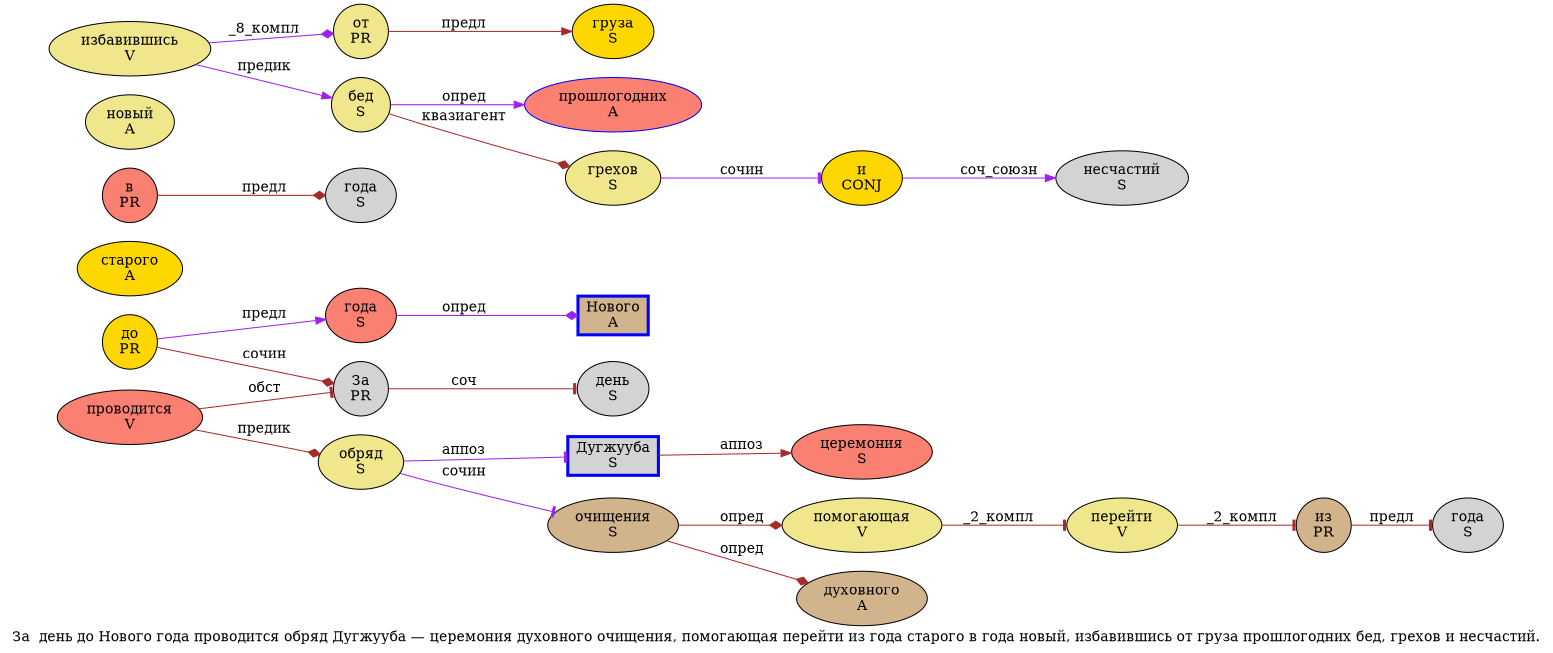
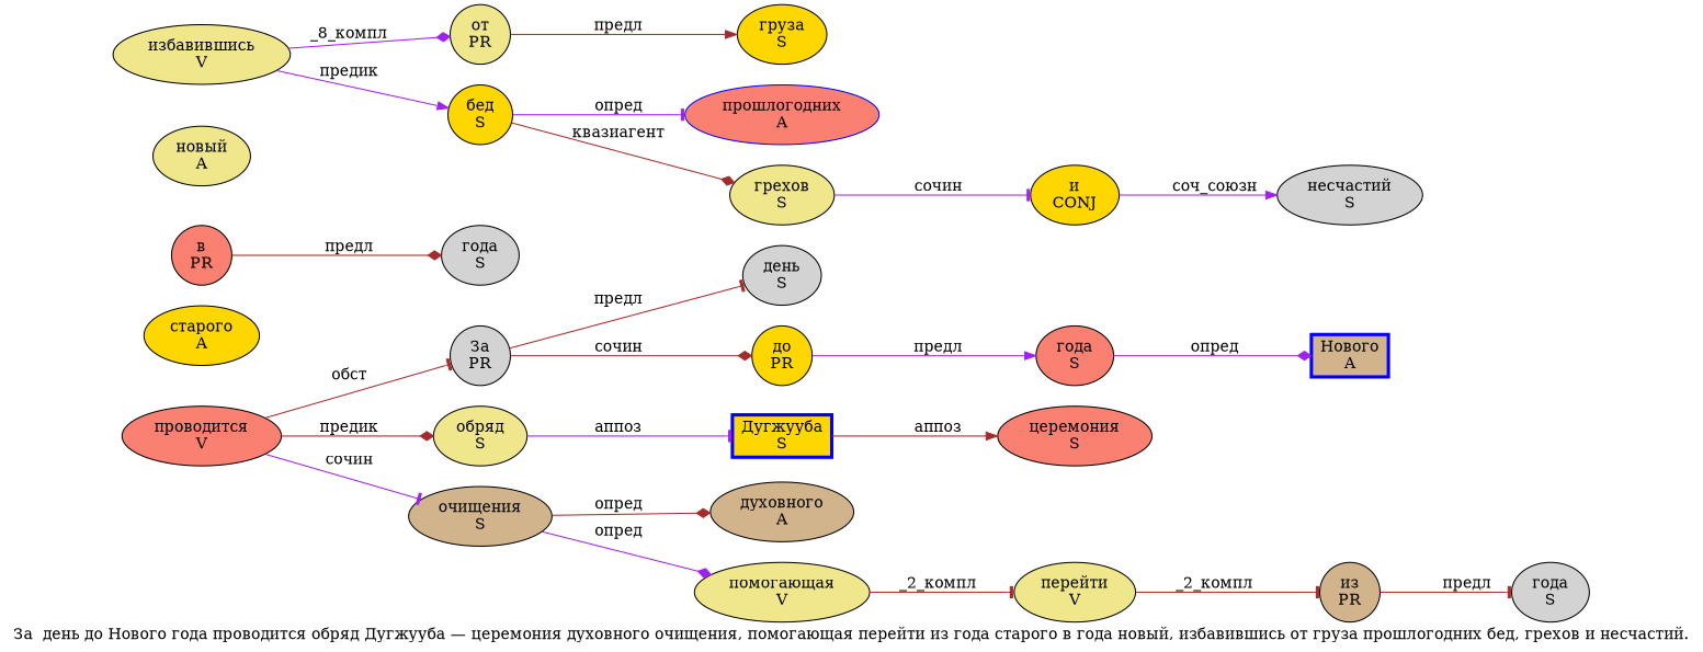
  digraph {
    label="За  день до Нового года проводится обряд Дугжууба — церемония духовного очищения, помогающая перейти из года старого в года новый, избавившись от груза прошлогодних бед, грехов и несчастий."
    rankdir=LR
    node [fillcolor=khaki penwidth=1 shape=ellipse style=filled]
    edge [arrowhead=tee color=brown]
    n1 [fillcolor=lightgrey label="За\nPR"]
    n2 [fillcolor=lightgrey label="день\nS"]
    n3 [fillcolor=gold label="до\nPR"]
    n4 [fillcolor=salmon label="года\nS"]
    n5 [color=blue fillcolor=tan label="Нового\nA" penwidth=3 shape=box]
    n6 [fillcolor=salmon label="проводится\nV"]
    n7 [label="обряд\nS"]
-   n8 [color=blue fillcolor=lightgrey label="Дугжууба\nS" penwidth=3 shape=box]
+   n8 [color=blue fillcolor=gold label="Дугжууба\nS" penwidth=3 shape=box]
    n9 [fillcolor=tan label="очищения\nS"]
    n10 [fillcolor=salmon label="церемония\nS"]
    n11 [fillcolor=tan label="духовного\nA"]
    n12 [label="помогающая\nV"]
    n13 [label="перейти\nV"]
    n14 [fillcolor=tan label="из\nPR"]
    n15 [fillcolor=lightgrey label="года\nS"]
    n16 [fillcolor=gold label="старого\nA"]
    n17 [fillcolor=salmon label="в\nPR"]
    n18 [fillcolor=lightgrey label="года\nS"]
    n19 [label="новый\nA"]
    n20 [label="избавившись\nV"]
    n21 [label="от\nPR"]
-   n22 [label="бед\nS"]
+   n22 [fillcolor=gold label="бед\nS"]
    n23 [fillcolor=gold label="груза\nS"]
    n24 [color=blue fillcolor=salmon label="прошлогодних\nA"]
    n25 [label="грехов\nS"]
    n26 [fillcolor=gold label="и\nCONJ"]
    n27 [fillcolor=lightgrey label="несчастий\nS"]
-   n1 -> n2 [label="соч"]
-   n3 -> n1 [arrowhead=diamond label="сочин"]
+   n1 -> n2 [label="предл"]
+   n1 -> n3 [arrowhead=diamond label="сочин"]
    n3 -> n4 [arrowhead=normal color=purple label="предл"]
    n4 -> n5 [arrowhead=diamond color=purple label="опред"]
    n6 -> n1 [label="обст"]
    n6 -> n7 [arrowhead=diamond label="предик"]
    n7 -> n8 [color=purple label="аппоз"]
-   n7 -> n9 [color=purple label="сочин"]
+   n6 -> n9 [color=purple label="сочин"]
    n8 -> n10 [arrowhead=normal label="аппоз"]
    n9 -> n11 [arrowhead=diamond label="опред"]
-   n9 -> n12 [arrowhead=diamond label="опред"]
+   n9 -> n12 [arrowhead=diamond color=purple label="опред"]
    n12 -> n13 [label="_2_компл"]
    n13 -> n14 [label="_2_компл"]
    n14 -> n15 [label="предл"]
    n17 -> n18 [arrowhead=diamond label="предл"]
    n20 -> n21 [arrowhead=diamond color=purple label="_8_компл"]
    n20 -> n22 [arrowhead=normal color=purple label="предик"]
    n21 -> n23 [arrowhead=normal label="предл"]
-   n22 -> n24 [arrowhead=normal color=purple label="опред"]
+   n22 -> n24 [color=purple label="опред"]
    n22 -> n25 [arrowhead=diamond label="квазиагент"]
    n25 -> n26 [color=purple label="сочин"]
    n26 -> n27 [arrowhead=normal color=purple label="соч_союзн"]
  }
